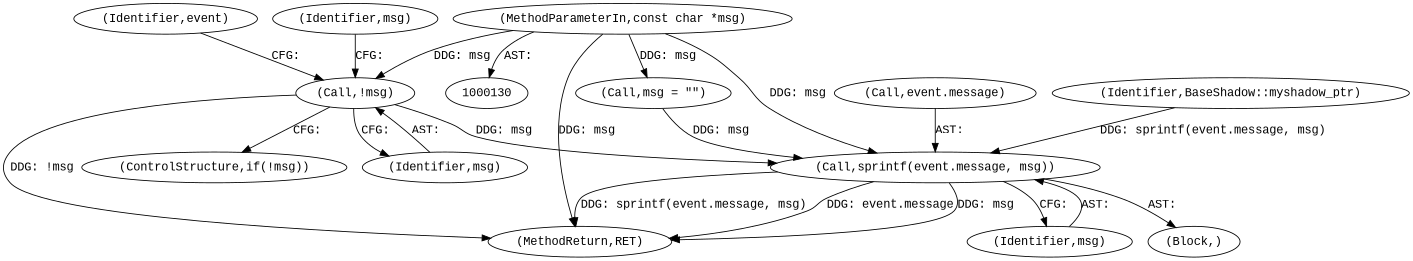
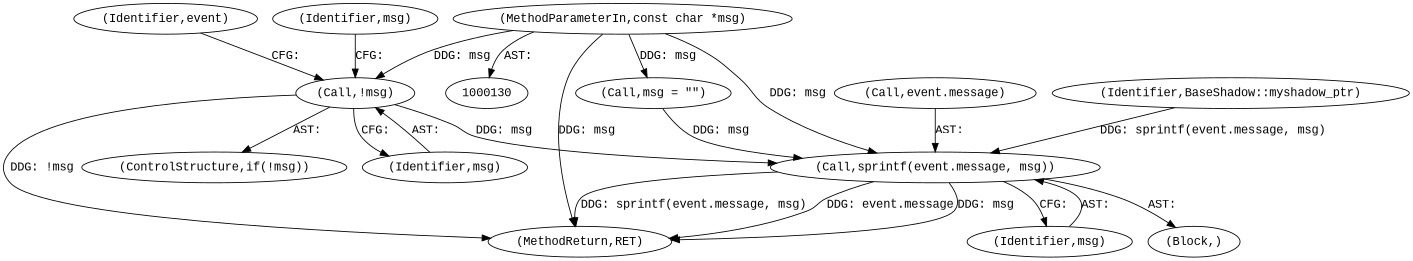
  digraph {
    fontname="Liberation Mono"
    node [fontname="Liberation Mono"]
    edge [fontname="Liberation Mono"]
    n1 [label="(Call,!msg)"]
    n2 [label="(Call,sprintf(event.message, msg))"]
    n3 [label="(ControlStructure,if(!msg))"]
    n4 [label="(Identifier,msg)"]
    n5 [label="(MethodReturn,RET)"]
    n6 [label="(Identifier,msg)"]
    n7 [label="(Block,)"]
    n8 [label="(MethodParameterIn,const char *msg)"]
    n9 [label="(Call,msg = \"\")"]
    n10 [label=1000130]
    n11 [label="(Identifier,msg)"]
    n12 [label="(Call,event.message)"]
    n13 [label="(Identifier,event)"]
    n14 [label="(Identifier,BaseShadow::myshadow_ptr)"]
    n1 -> n2 [label="DDG: msg"]
-   n1 -> n3 [label="CFG: "]
+   n1 -> n3 [label="AST: "]
    n1 -> n4 [label="CFG: "]
    n1 -> n5 [label="DDG: !msg"]
    n2 -> n5 [label="DDG: sprintf(event.message, msg)"]
    n2 -> n5 [label="DDG: event.message"]
    n2 -> n5 [label="DDG: msg"]
    n2 -> n6 [label="CFG: "]
    n2 -> n7 [label="AST: "]
    n4 -> n1 [label="AST: "]
    n6 -> n2 [label="AST: "]
    n8 -> n1 [label="DDG: msg"]
    n8 -> n2 [label="DDG: msg"]
    n8 -> n5 [label="DDG: msg"]
    n8 -> n9 [label="DDG: msg"]
    n8 -> n10 [label="AST: "]
    n9 -> n2 [label="DDG: msg"]
    n11 -> n1 [label="CFG: "]
    n12 -> n2 [label="AST: "]
    n13 -> n1 [label="CFG: "]
    n14 -> n2 [label="DDG: sprintf(event.message, msg)"]
  }
